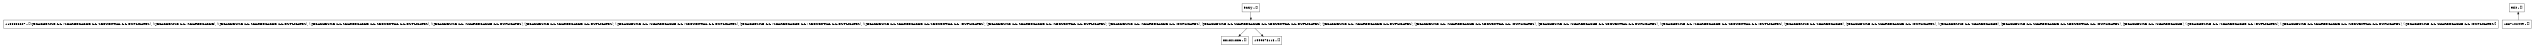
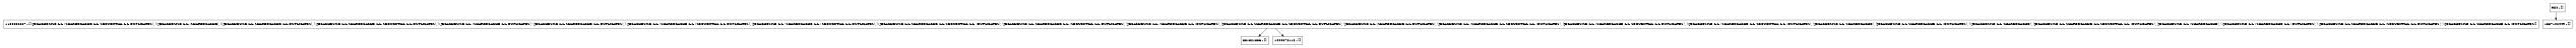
  digraph {
    node [shape=record]
-   n1 [label="entry - []"]
    n2 [label="1138836827 - [(!JECACHESIZE && !SHAREDCACHE && SEQUENTIAL && DUPLICATES), (!JECACHESIZE && !SHAREDCACHE), (!JECACHESIZE && SHAREDCACHE && DUPLICATES), (!JECACHESIZE && SHAREDCACHE && SEQUENTIAL && DUPLICATES), (!JECACHESIZE && !SHAREDCACHE && DUPLICATES), (JECACHESIZE && SHAREDCACHE && DUPLICATES), (!JECACHESIZE && !SHAREDCACHE && !SEQUENTIAL && DUPLICATES), (JECACHESIZE && !SHAREDCACHE && !SEQUENTIAL && DUPLICATES), (!JECACHESIZE && SHAREDCACHE && SEQUENTIAL && !DUPLICATES), (JECACHESIZE && SHAREDCACHE && !SEQUENTIAL && DUPLICATES), (JECACHESIZE && !SHAREDCACHE && !DUPLICATES), (JECACHESIZE && SHAREDCACHE && SEQUENTIAL && DUPLICATES), (JECACHESIZE && !SHAREDCACHE && DUPLICATES), (JECACHESIZE && !SHAREDCACHE && SEQUENTIAL && !DUPLICATES), (JECACHESIZE && !SHAREDCACHE && SEQUENTIAL && DUPLICATES), (!JECACHESIZE && !SHAREDCACHE && SEQUENTIAL && !DUPLICATES), (JECACHESIZE && SHAREDCACHE), (JECACHESIZE && SHAREDCACHE && !DUPLICATES), (!JECACHESIZE && SHAREDCACHE), (JECACHESIZE && SHAREDCACHE && SEQUENTIAL && !DUPLICATES), (JECACHESIZE && !SHAREDCACHE), (!JECACHESIZE && !SHAREDCACHE && !DUPLICATES), (!JECACHESIZE && SHAREDCACHE && !SEQUENTIAL && DUPLICATES), (!JECACHESIZE && SHAREDCACHE && !DUPLICATES)]"]
    n3 [label="881821886 - []"]
    n4 [label="1440378118 - []"]
    n5 [label="exit - []"]
    n6 [label="1387102449 - []"]
-   n1 -> n2
    n2 -> n3
    n2 -> n4
-   n6 -> n5
+   n5 -> n6
  }
